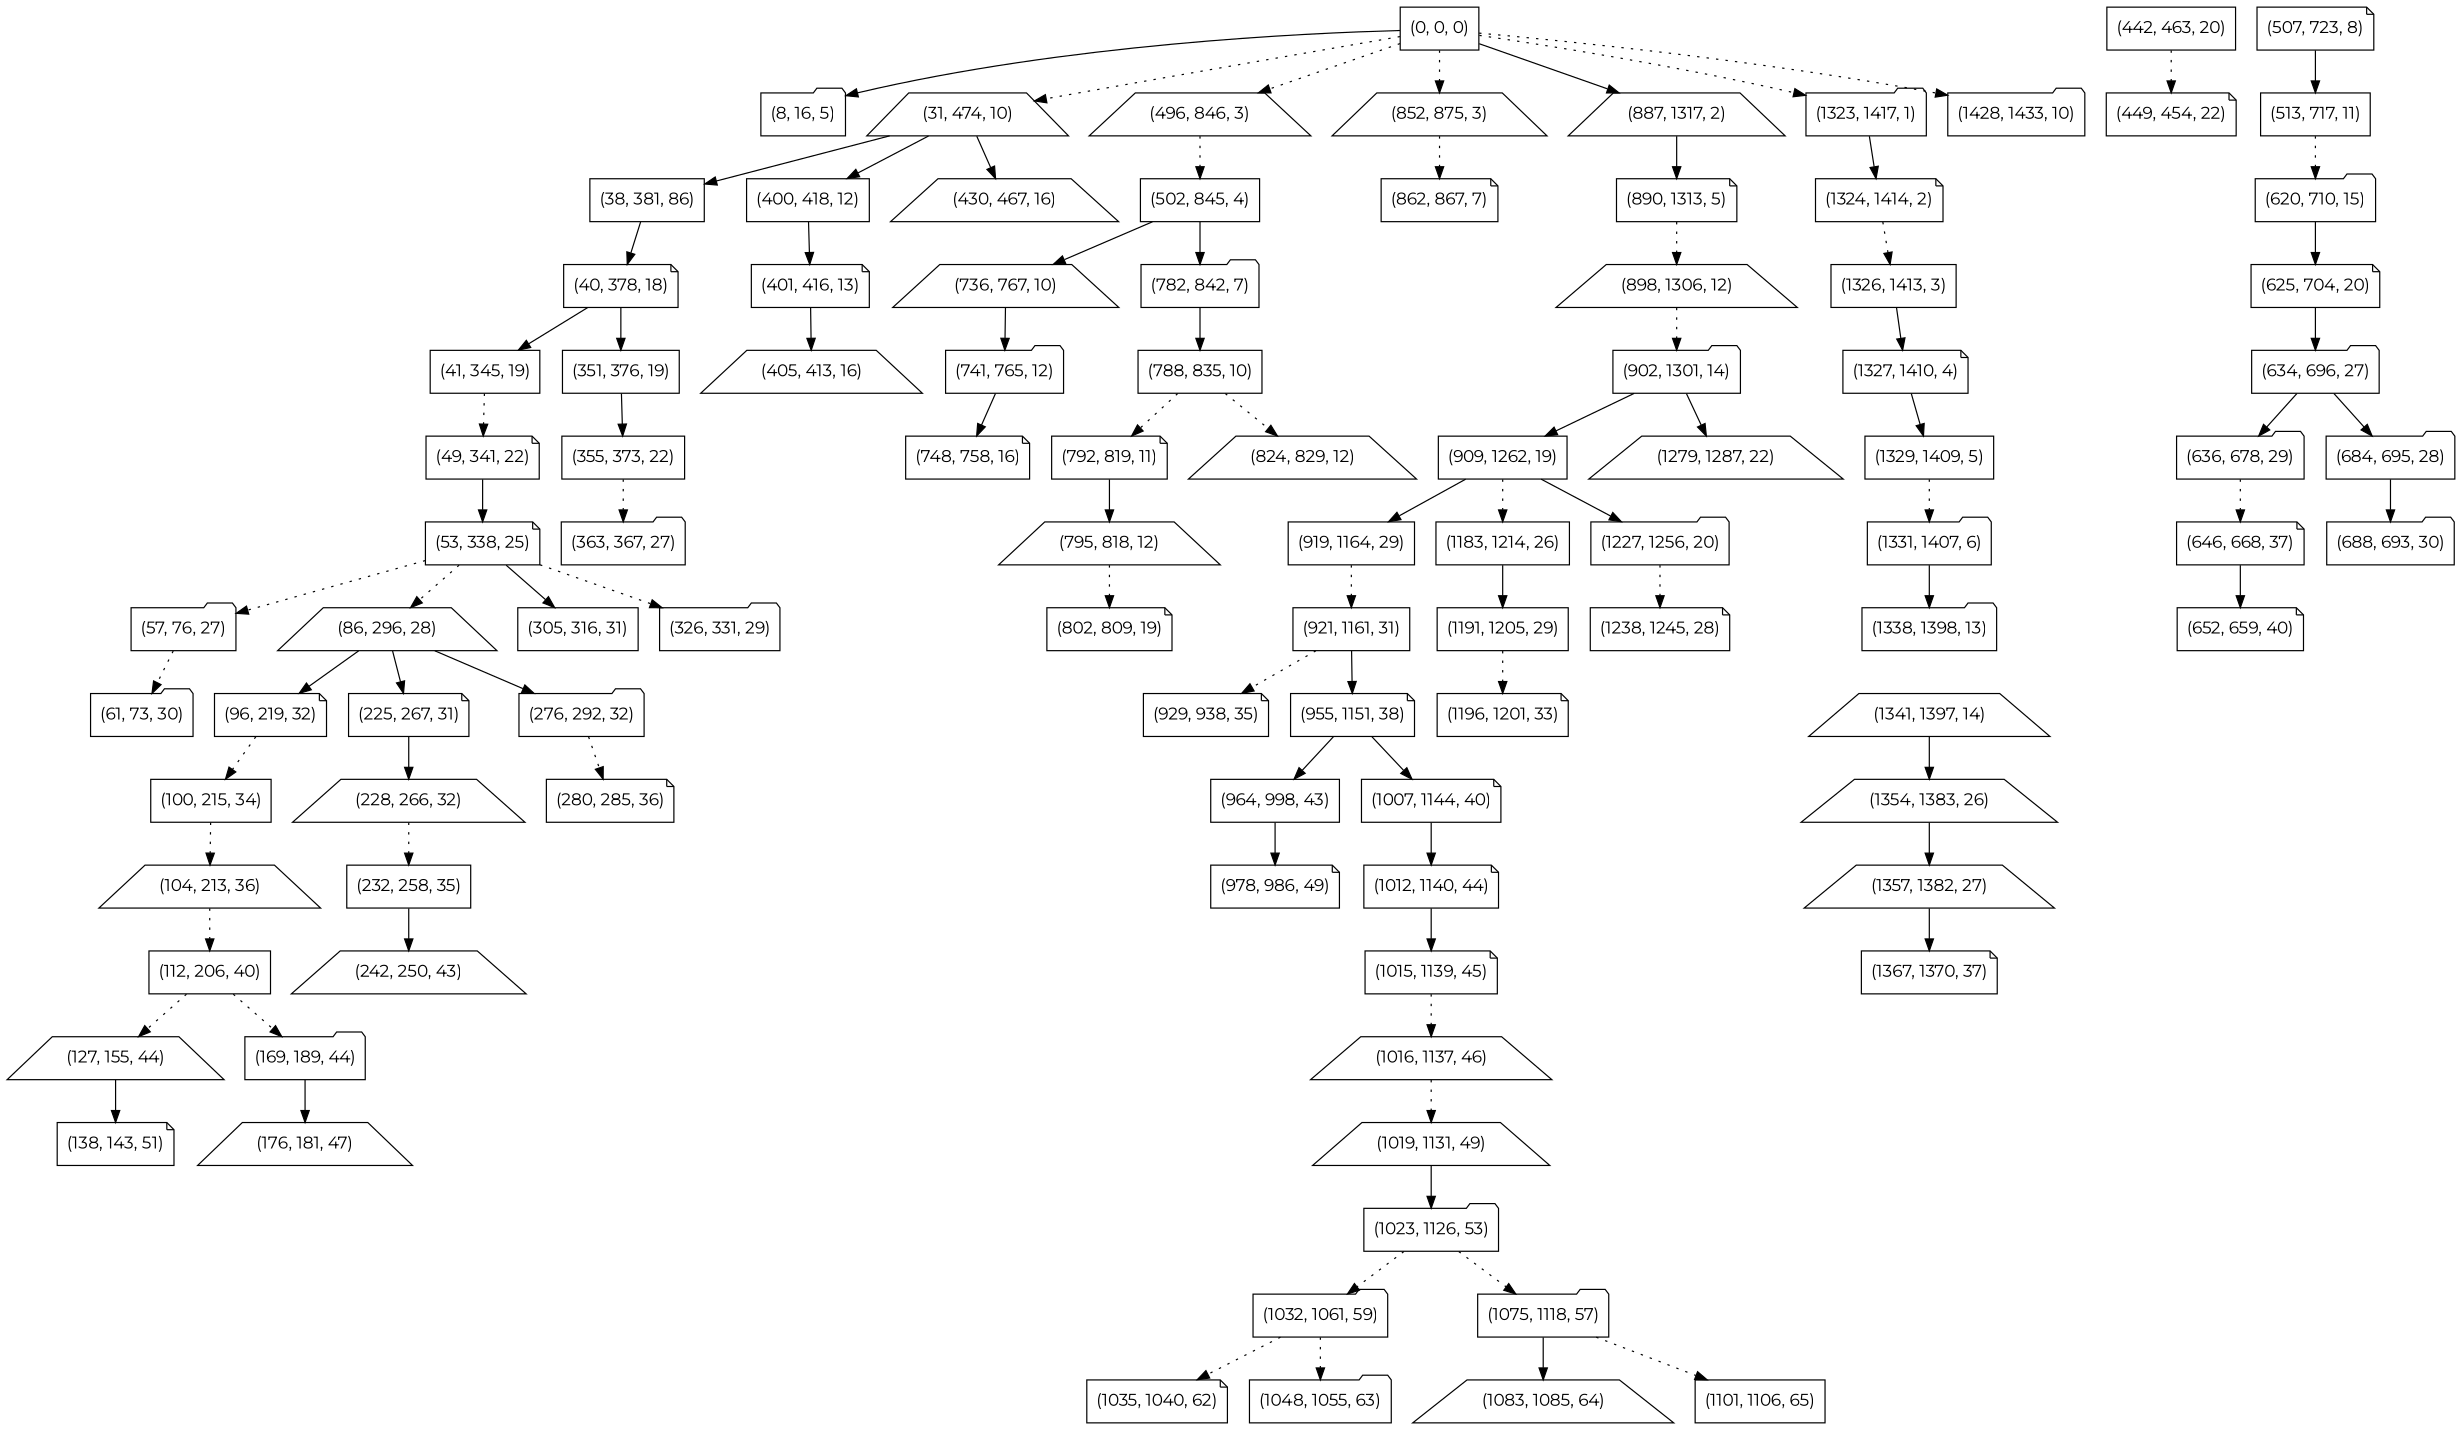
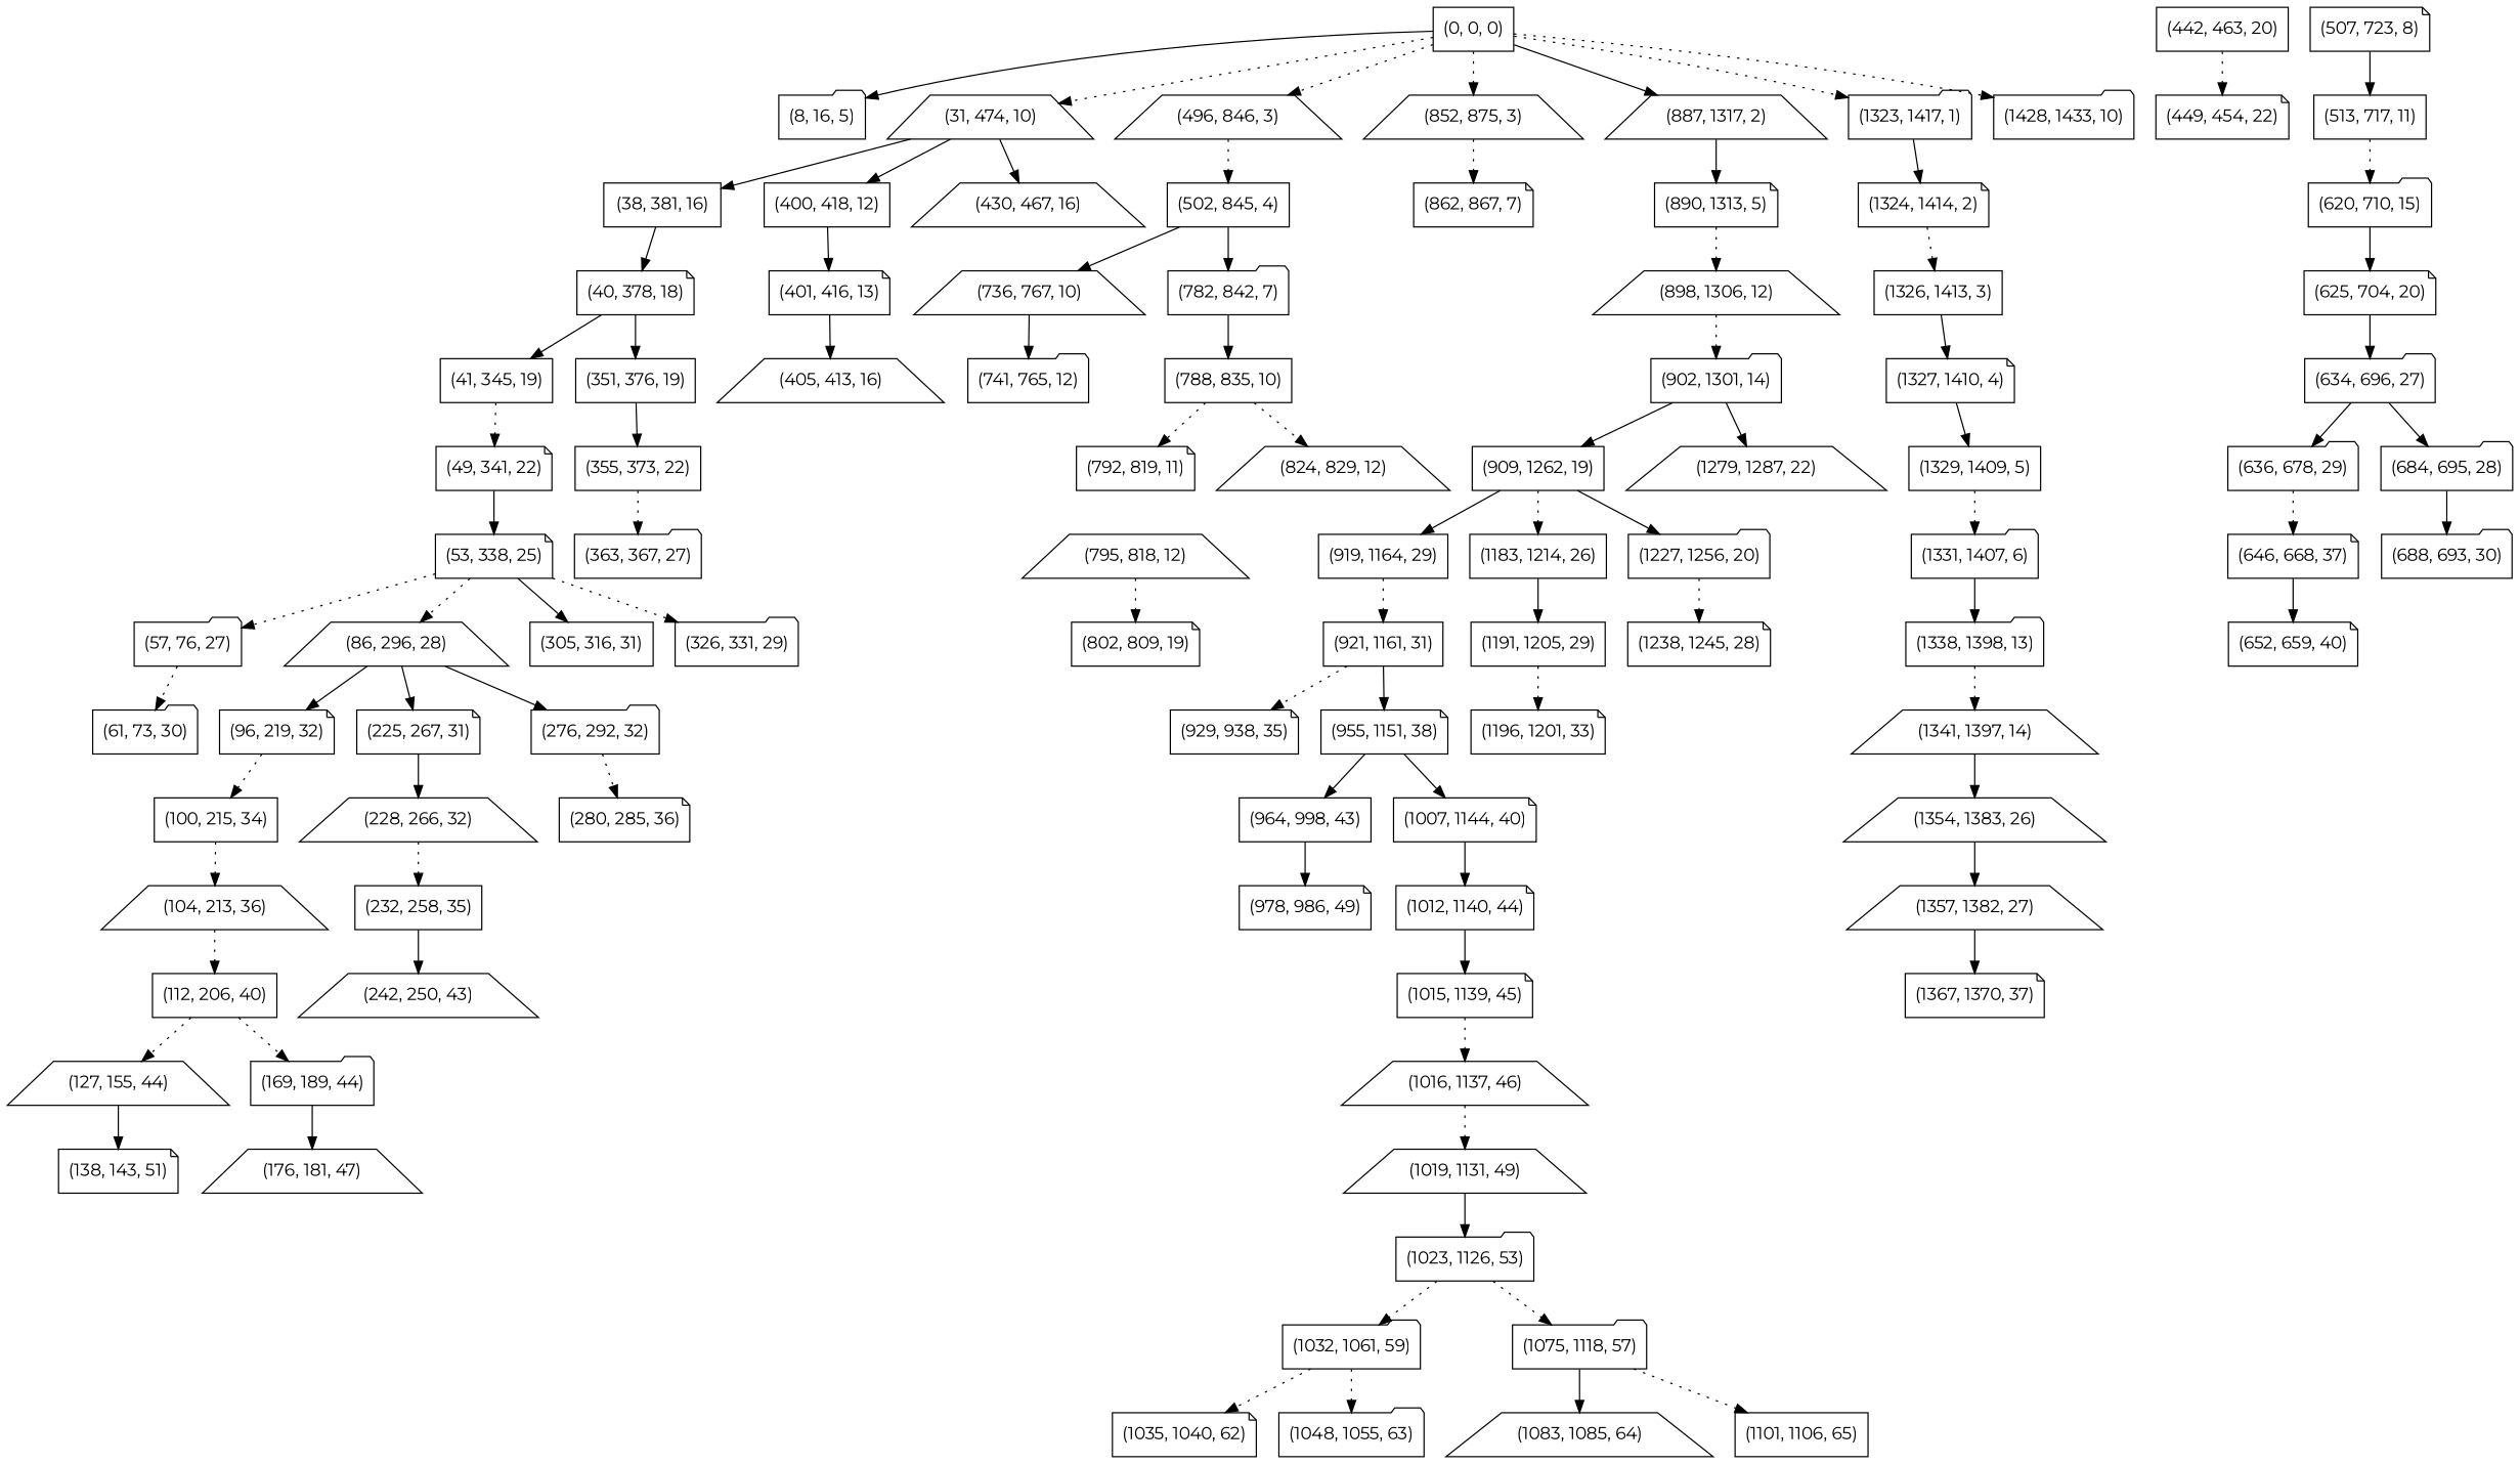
  digraph {
    fontname=Montserrat
    node [fontname=Montserrat shape=note]
    edge [fontname=Montserrat style=solid]
    "(0, 0, 0)" [shape=box]
    "(8, 16, 5)" [shape=folder]
    "(31, 474, 10)" [shape=trapezium]
    "(496, 846, 3)" [shape=trapezium]
    "(852, 875, 3)" [shape=trapezium]
    "(887, 1317, 2)" [shape=trapezium]
    "(1323, 1417, 1)" [shape=folder]
    "(1428, 1433, 10)" [shape=folder]
-   "(38, 381, 16)" [shape=box label="(38, 381, 86)"]
+   "(38, 381, 16)" [shape=box]
    "(400, 418, 12)" [shape=box]
    "(430, 467, 16)" [shape=trapezium]
    "(502, 845, 4)" [shape=box]
    "(862, 867, 7)"
    "(890, 1313, 5)"
    "(1324, 1414, 2)"
    "(40, 378, 18)"
    "(401, 416, 13)"
    "(41, 345, 19)" [shape=box]
    "(351, 376, 19)" [shape=box]
    "(49, 341, 22)"
    "(355, 373, 22)" [shape=box]
    "(53, 338, 25)"
    "(57, 76, 27)" [shape=folder]
    "(86, 296, 28)" [shape=trapezium]
    "(305, 316, 31)" [shape=box]
    "(326, 331, 29)" [shape=folder]
    "(61, 73, 30)" [shape=folder]
    "(96, 219, 32)"
    "(225, 267, 31)"
    "(276, 292, 32)" [shape=folder]
    "(100, 215, 34)" [shape=box]
    "(228, 266, 32)" [shape=trapezium]
    "(280, 285, 36)"
    "(104, 213, 36)" [shape=trapezium]
    "(112, 206, 40)" [shape=box]
    "(127, 155, 44)" [shape=trapezium]
    "(169, 189, 44)" [shape=folder]
    "(138, 143, 51)"
    "(176, 181, 47)" [shape=trapezium]
    "(232, 258, 35)" [shape=box]
    "(242, 250, 43)" [shape=trapezium]
    "(363, 367, 27)" [shape=folder]
    "(405, 413, 16)" [shape=trapezium]
    "(442, 463, 20)" [shape=box]
    "(449, 454, 22)"
    "(736, 767, 10)" [shape=trapezium]
    n47 [label="(782, 842, 7)" shape=folder]
    "(513, 717, 11)" [shape=box]
    "(507, 723, 8)"
    "(741, 765, 12)" [shape=folder]
    "(788, 835, 10)" [shape=box]
    "(620, 710, 15)" [shape=folder]
    "(625, 704, 20)"
    "(634, 696, 27)" [shape=folder]
    "(636, 678, 29)" [shape=folder]
    "(684, 695, 28)" [shape=folder]
    "(646, 668, 37)"
    "(688, 693, 30)" [shape=folder]
    "(652, 659, 40)"
-   "(748, 758, 16)"
    "(792, 819, 11)"
    "(824, 829, 12)" [shape=trapezium]
    "(795, 818, 12)" [shape=trapezium]
    "(802, 809, 19)"
    "(898, 1306, 12)" [shape=trapezium]
    "(902, 1301, 14)" [shape=folder]
    "(909, 1262, 19)" [shape=box]
    "(1279, 1287, 22)" [shape=trapezium]
    "(919, 1164, 29)" [shape=box]
    "(1183, 1214, 26)" [shape=box]
    "(1227, 1256, 20)" [shape=folder]
    "(921, 1161, 31)" [shape=box]
    "(1191, 1205, 29)" [shape=box]
    "(1238, 1245, 28)"
    "(929, 938, 35)"
    "(955, 1151, 38)"
    "(964, 998, 43)" [shape=box]
    "(1007, 1144, 40)"
    "(978, 986, 49)"
    "(1012, 1140, 44)"
    "(1015, 1139, 45)"
    "(1016, 1137, 46)" [shape=trapezium]
    "(1019, 1131, 49)" [shape=trapezium]
    "(1023, 1126, 53)" [shape=folder]
    "(1032, 1061, 59)" [shape=folder]
    "(1075, 1118, 57)" [shape=folder]
    "(1035, 1040, 62)"
    "(1048, 1055, 63)" [shape=folder]
    "(1083, 1085, 64)" [shape=trapezium]
    "(1101, 1106, 65)" [shape=box]
    "(1196, 1201, 33)"
    "(1326, 1413, 3)" [shape=box]
    "(1327, 1410, 4)"
    "(1329, 1409, 5)" [shape=box]
    "(1331, 1407, 6)" [shape=folder]
    "(1338, 1398, 13)" [shape=folder]
    "(1341, 1397, 14)" [shape=trapezium]
    "(1354, 1383, 26)" [shape=trapezium]
    "(1357, 1382, 27)" [shape=trapezium]
    "(1367, 1370, 37)"
    "(0, 0, 0)" -> "(8, 16, 5)"
    "(0, 0, 0)" -> "(31, 474, 10)" [style=dotted]
    "(0, 0, 0)" -> "(496, 846, 3)" [style=dotted]
    "(0, 0, 0)" -> "(852, 875, 3)" [style=dotted]
    "(0, 0, 0)" -> "(887, 1317, 2)"
    "(0, 0, 0)" -> "(1323, 1417, 1)" [style=dotted]
    "(0, 0, 0)" -> "(1428, 1433, 10)" [style=dotted]
    "(31, 474, 10)" -> "(38, 381, 16)"
    "(31, 474, 10)" -> "(400, 418, 12)"
    "(31, 474, 10)" -> "(430, 467, 16)"
    "(496, 846, 3)" -> "(502, 845, 4)" [style=dotted]
    "(852, 875, 3)" -> "(862, 867, 7)" [style=dotted]
    "(887, 1317, 2)" -> "(890, 1313, 5)"
    "(1323, 1417, 1)" -> "(1324, 1414, 2)"
    "(38, 381, 16)" -> "(40, 378, 18)"
    "(400, 418, 12)" -> "(401, 416, 13)"
    "(502, 845, 4)" -> "(736, 767, 10)"
    "(502, 845, 4)" -> n47
    "(890, 1313, 5)" -> "(898, 1306, 12)" [style=dotted]
    "(1324, 1414, 2)" -> "(1326, 1413, 3)" [style=dotted]
    "(40, 378, 18)" -> "(41, 345, 19)"
    "(40, 378, 18)" -> "(351, 376, 19)"
    "(401, 416, 13)" -> "(405, 413, 16)"
    "(41, 345, 19)" -> "(49, 341, 22)" [style=dotted]
    "(351, 376, 19)" -> "(355, 373, 22)"
    "(49, 341, 22)" -> "(53, 338, 25)"
    "(355, 373, 22)" -> "(363, 367, 27)" [style=dotted]
    "(53, 338, 25)" -> "(57, 76, 27)" [style=dotted]
    "(53, 338, 25)" -> "(86, 296, 28)" [style=dotted]
    "(53, 338, 25)" -> "(305, 316, 31)"
    "(53, 338, 25)" -> "(326, 331, 29)" [style=dotted]
    "(57, 76, 27)" -> "(61, 73, 30)" [style=dotted]
    "(86, 296, 28)" -> "(96, 219, 32)"
    "(86, 296, 28)" -> "(225, 267, 31)"
    "(86, 296, 28)" -> "(276, 292, 32)"
    "(96, 219, 32)" -> "(100, 215, 34)" [style=dotted]
    "(225, 267, 31)" -> "(228, 266, 32)"
    "(276, 292, 32)" -> "(280, 285, 36)" [style=dotted]
    "(100, 215, 34)" -> "(104, 213, 36)" [style=dotted]
    "(228, 266, 32)" -> "(232, 258, 35)" [style=dotted]
    "(104, 213, 36)" -> "(112, 206, 40)" [style=dotted]
    "(112, 206, 40)" -> "(127, 155, 44)" [style=dotted]
    "(112, 206, 40)" -> "(169, 189, 44)" [style=dotted]
    "(127, 155, 44)" -> "(138, 143, 51)"
    "(169, 189, 44)" -> "(176, 181, 47)"
    "(232, 258, 35)" -> "(242, 250, 43)"
    "(442, 463, 20)" -> "(449, 454, 22)" [style=dotted]
    "(736, 767, 10)" -> "(741, 765, 12)"
    n47 -> "(788, 835, 10)"
    "(513, 717, 11)" -> "(620, 710, 15)" [style=dotted]
    "(507, 723, 8)" -> "(513, 717, 11)"
-   "(741, 765, 12)" -> "(748, 758, 16)"
    "(788, 835, 10)" -> "(792, 819, 11)" [style=dotted]
    "(788, 835, 10)" -> "(824, 829, 12)" [style=dotted]
    "(620, 710, 15)" -> "(625, 704, 20)"
    "(625, 704, 20)" -> "(634, 696, 27)"
    "(634, 696, 27)" -> "(636, 678, 29)"
    "(634, 696, 27)" -> "(684, 695, 28)"
    "(636, 678, 29)" -> "(646, 668, 37)" [style=dotted]
    "(684, 695, 28)" -> "(688, 693, 30)"
    "(646, 668, 37)" -> "(652, 659, 40)"
-   "(792, 819, 11)" -> "(795, 818, 12)"
    "(795, 818, 12)" -> "(802, 809, 19)" [style=dotted]
    "(898, 1306, 12)" -> "(902, 1301, 14)" [style=dotted]
    "(902, 1301, 14)" -> "(909, 1262, 19)"
    "(902, 1301, 14)" -> "(1279, 1287, 22)"
    "(909, 1262, 19)" -> "(919, 1164, 29)"
    "(909, 1262, 19)" -> "(1183, 1214, 26)" [style=dotted]
    "(909, 1262, 19)" -> "(1227, 1256, 20)"
    "(919, 1164, 29)" -> "(921, 1161, 31)" [style=dotted]
    "(1183, 1214, 26)" -> "(1191, 1205, 29)"
    "(1227, 1256, 20)" -> "(1238, 1245, 28)" [style=dotted]
    "(921, 1161, 31)" -> "(929, 938, 35)" [style=dotted]
    "(921, 1161, 31)" -> "(955, 1151, 38)"
    "(1191, 1205, 29)" -> "(1196, 1201, 33)" [style=dotted]
    "(955, 1151, 38)" -> "(964, 998, 43)"
    "(955, 1151, 38)" -> "(1007, 1144, 40)"
    "(964, 998, 43)" -> "(978, 986, 49)"
    "(1007, 1144, 40)" -> "(1012, 1140, 44)"
    "(1012, 1140, 44)" -> "(1015, 1139, 45)"
    "(1015, 1139, 45)" -> "(1016, 1137, 46)" [style=dotted]
    "(1016, 1137, 46)" -> "(1019, 1131, 49)" [style=dotted]
    "(1019, 1131, 49)" -> "(1023, 1126, 53)"
    "(1023, 1126, 53)" -> "(1032, 1061, 59)" [style=dotted]
    "(1023, 1126, 53)" -> "(1075, 1118, 57)" [style=dotted]
    "(1032, 1061, 59)" -> "(1035, 1040, 62)" [style=dotted]
    "(1032, 1061, 59)" -> "(1048, 1055, 63)" [style=dotted]
    "(1075, 1118, 57)" -> "(1083, 1085, 64)"
    "(1075, 1118, 57)" -> "(1101, 1106, 65)" [style=dotted]
    "(1326, 1413, 3)" -> "(1327, 1410, 4)"
    "(1327, 1410, 4)" -> "(1329, 1409, 5)"
    "(1329, 1409, 5)" -> "(1331, 1407, 6)" [style=dotted]
    "(1331, 1407, 6)" -> "(1338, 1398, 13)"
+   "(1338, 1398, 13)" -> "(1341, 1397, 14)" [style=dotted]
    "(1341, 1397, 14)" -> "(1354, 1383, 26)"
    "(1354, 1383, 26)" -> "(1357, 1382, 27)"
    "(1357, 1382, 27)" -> "(1367, 1370, 37)"
  }
